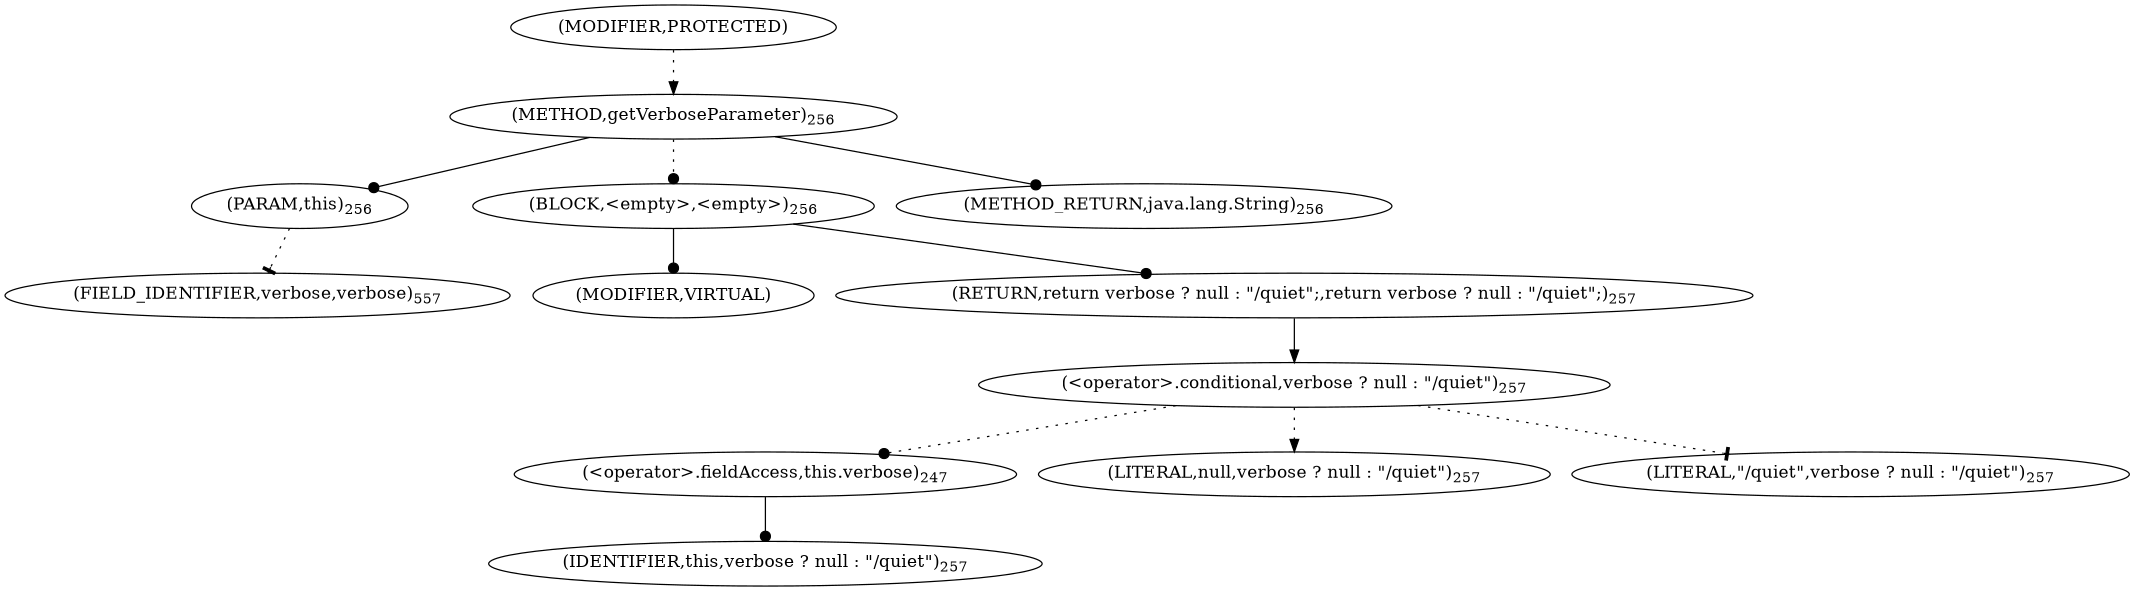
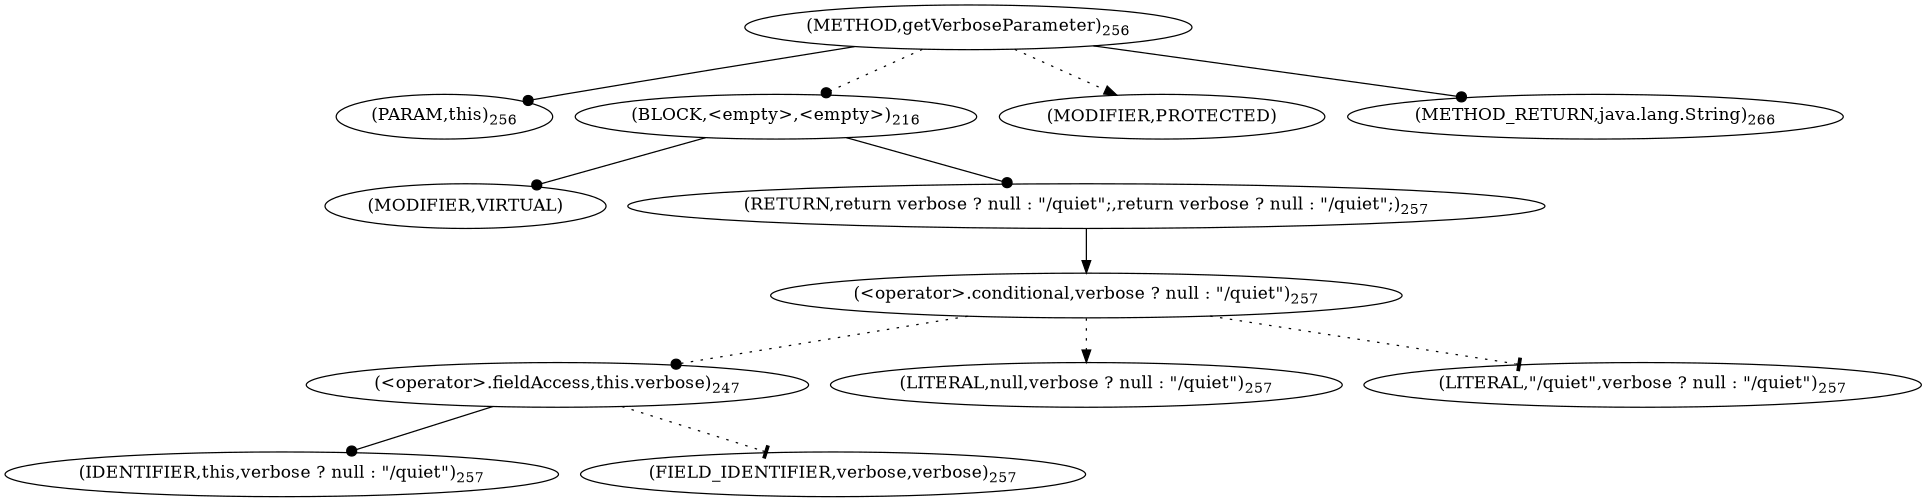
  digraph {
    edge [arrowhead=dot style=solid]
    n1 [label=<(METHOD,getVerboseParameter)<SUB>256</SUB>>]
    n2 [label=<(PARAM,this)<SUB>256</SUB>>]
-   n3 [label=<(BLOCK,&lt;empty&gt;,&lt;empty&gt;)<SUB>256</SUB>>]
+   n3 [label=<(BLOCK,&lt;empty&gt;,&lt;empty&gt;)<SUB>216</SUB>>]
    n4 [label=<(MODIFIER,PROTECTED)>]
-   n5 [label=<(METHOD_RETURN,java.lang.String)<SUB>256</SUB>>]
+   n5 [label=<(METHOD_RETURN,java.lang.String)<SUB>266</SUB>>]
    n6 [label=<(MODIFIER,VIRTUAL)>]
    n7 [label=<(RETURN,return verbose ? null : &quot;/quiet&quot;;,return verbose ? null : &quot;/quiet&quot;;)<SUB>257</SUB>>]
    n8 [label=<(&lt;operator&gt;.conditional,verbose ? null : &quot;/quiet&quot;)<SUB>257</SUB>>]
    n9 [label=<(&lt;operator&gt;.fieldAccess,this.verbose)<SUB>247</SUB>>]
    n10 [label=<(LITERAL,null,verbose ? null : &quot;/quiet&quot;)<SUB>257</SUB>>]
    n11 [label=<(LITERAL,&quot;/quiet&quot;,verbose ? null : &quot;/quiet&quot;)<SUB>257</SUB>>]
    n12 [label=<(IDENTIFIER,this,verbose ? null : &quot;/quiet&quot;)<SUB>257</SUB>>]
-   n13 [label=<(FIELD_IDENTIFIER,verbose,verbose)<SUB>557</SUB>>]
+   n13 [label=<(FIELD_IDENTIFIER,verbose,verbose)<SUB>257</SUB>>]
    n1 -> n2
    n1 -> n3 [style=dotted]
-   n4 -> n1 [arrowhead=normal style=dotted]
+   n1 -> n4 [arrowhead=normal style=dotted]
    n1 -> n5
    n3 -> n6
    n3 -> n7
    n7 -> n8 [arrowhead=normal]
    n8 -> n9 [style=dotted]
    n8 -> n10 [arrowhead=normal style=dotted]
    n8 -> n11 [arrowhead=tee style=dotted]
    n9 -> n12
-   n2 -> n13 [arrowhead=tee style=dotted]
+   n9 -> n13 [arrowhead=tee style=dotted]
  }
